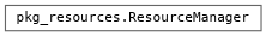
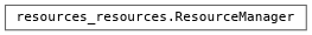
  digraph {
    rankdir=LR
    fontname="DejaVu Sans Mono"
-   n1 [color=grey40 fillcolor=white fontname="DejaVu Sans Mono" fontsize=10 height=0.2 label="pkg_resources.ResourceManager" shape=box style=filled width=0.4]
+   n1 [color=grey40 fillcolor=white fontname="DejaVu Sans Mono" fontsize=10 height=0.2 label="resources_resources.ResourceManager" shape=box style=filled width=0.4]
  }
